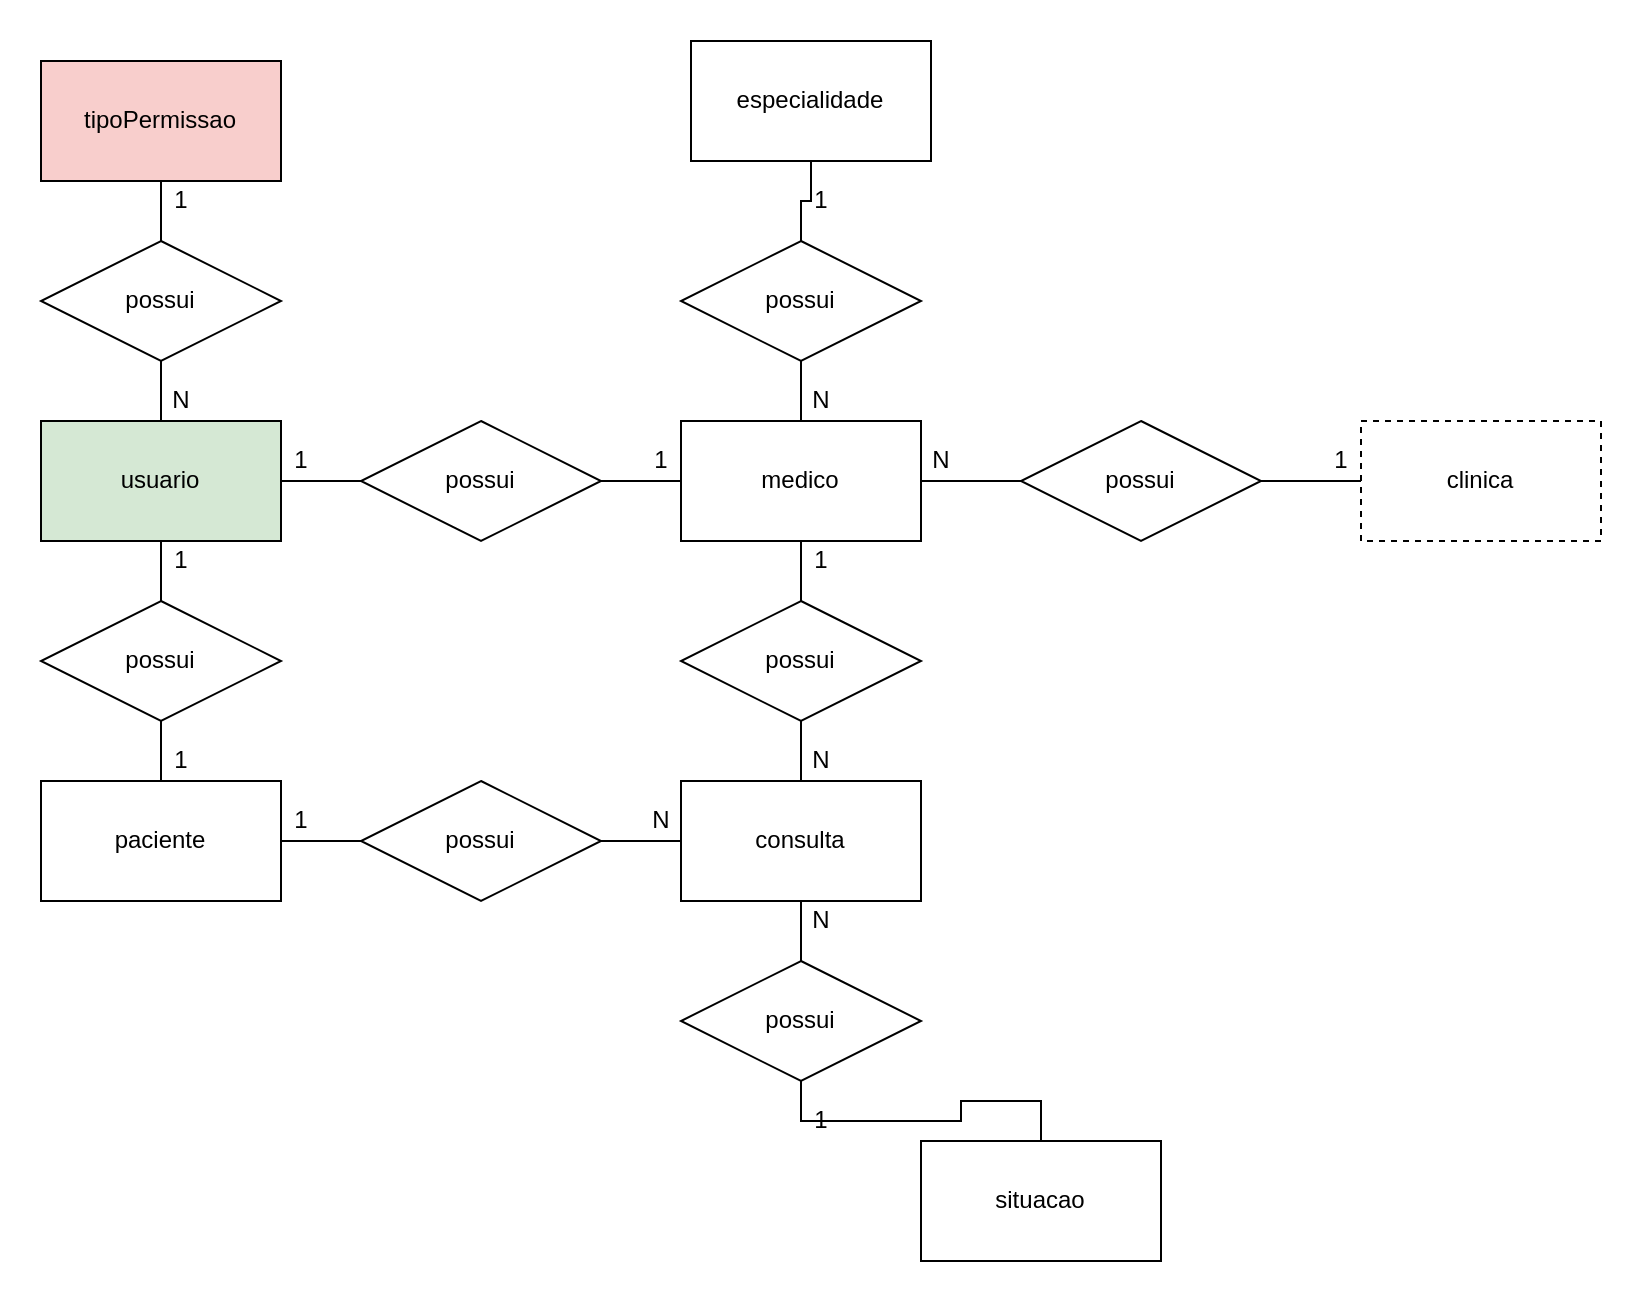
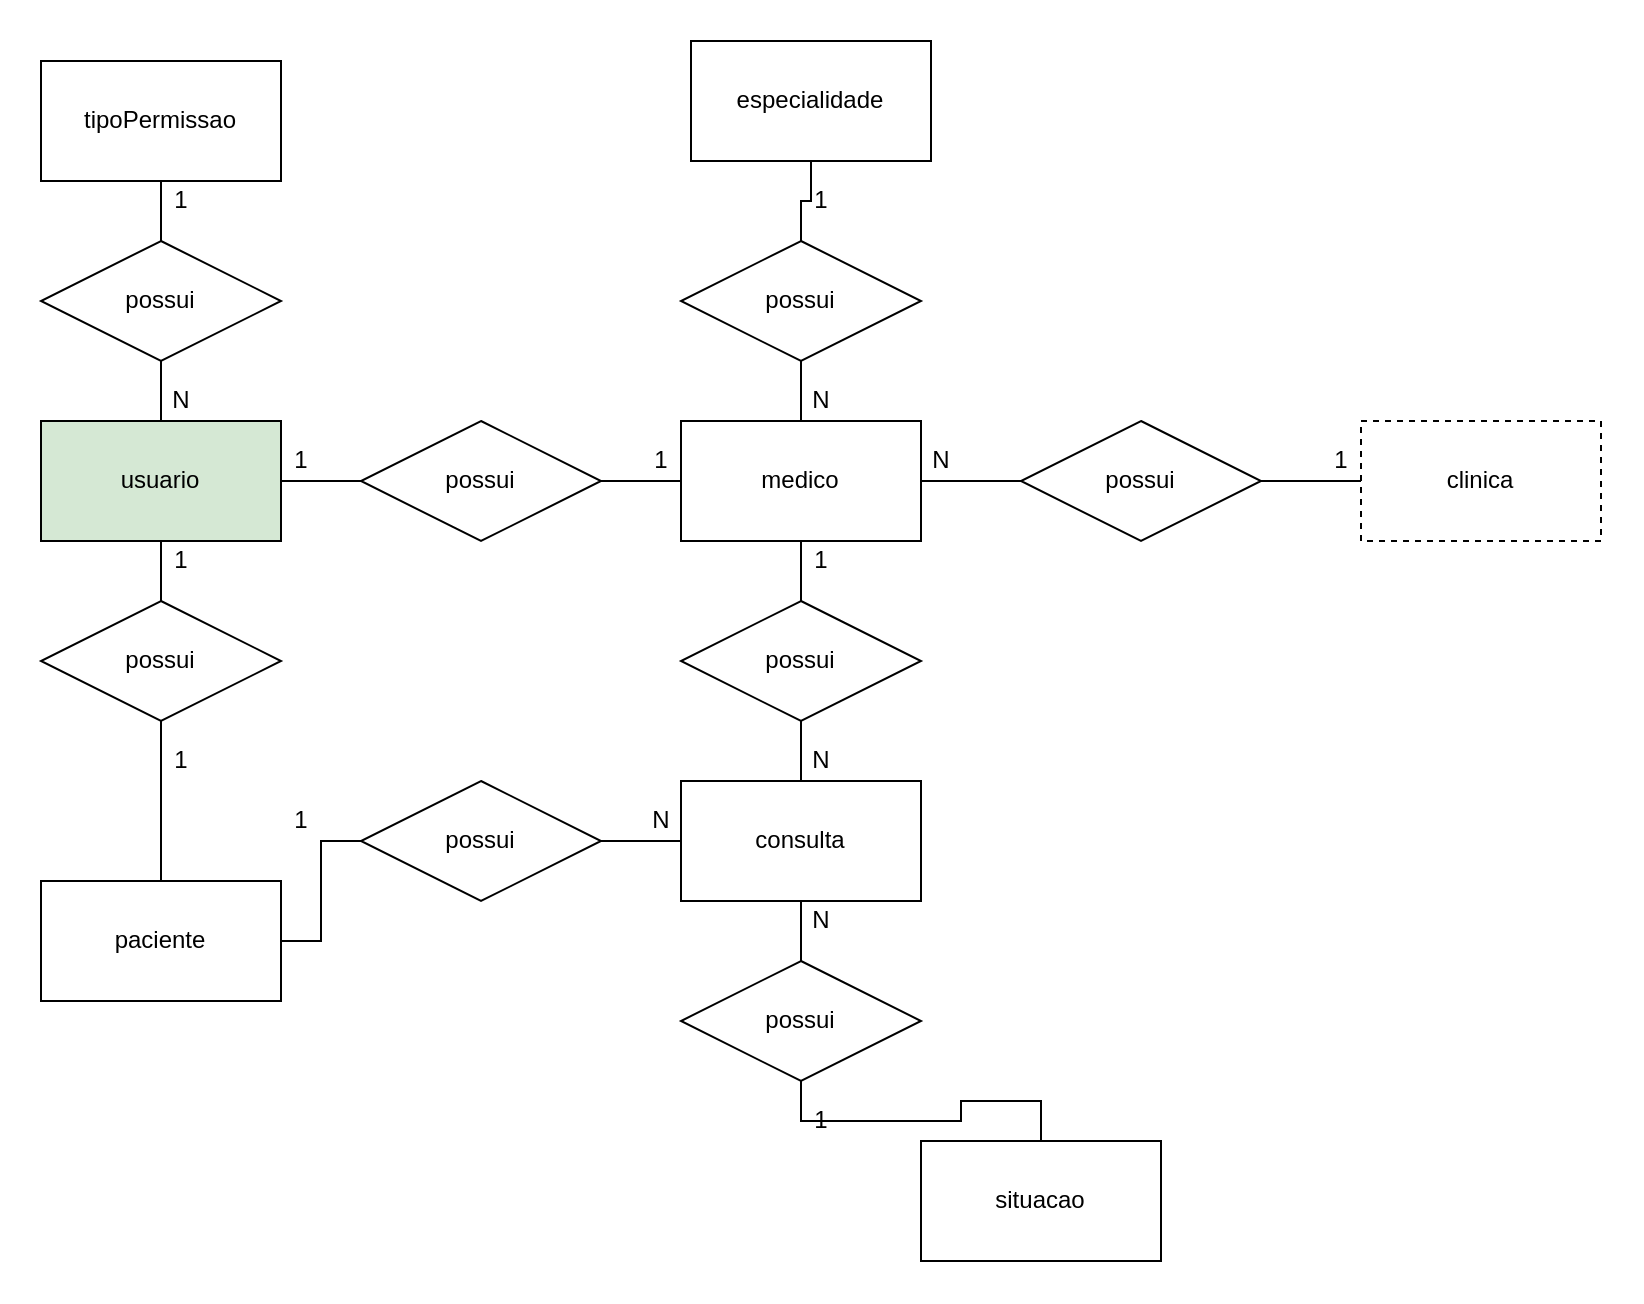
  <mxCell id="0" />
  <mxCell id="1" parent="0" />
  <mxCell id="2" style="edgeStyle=orthogonalEdgeStyle;rounded=0;orthogonalLoop=1;jettySize=auto;html=1;endArrow=none;endFill=0;" parent="1" source="3" target="19" edge="1"><mxGeometry relative="1" as="geometry" /></mxCell>
  <mxCell id="3" value="clinica" style="rounded=0;whiteSpace=wrap;html=1;dashed=1;" parent="1" vertex="1"><mxGeometry x="680" y="210" width="120" height="60" as="geometry" /></mxCell>
- <mxCell id="4" value="tipoPermissao" style="rounded=0;whiteSpace=wrap;html=1;fillColor=#f8cecc;" parent="1" vertex="1"><mxGeometry x="20" y="30" width="120" height="60" as="geometry" /></mxCell>
+ <mxCell id="4" value="tipoPermissao" style="rounded=0;whiteSpace=wrap;html=1;" parent="1" vertex="1"><mxGeometry x="20" y="30" width="120" height="60" as="geometry" /></mxCell>
  <mxCell id="5" value="especialidade" style="rounded=0;whiteSpace=wrap;html=1;" parent="1" vertex="1"><mxGeometry x="345" y="20" width="120" height="60" as="geometry" /></mxCell>
  <mxCell id="6" style="edgeStyle=orthogonalEdgeStyle;rounded=0;orthogonalLoop=1;jettySize=auto;html=1;endArrow=none;endFill=0;" parent="1" source="9" target="25" edge="1"><mxGeometry relative="1" as="geometry" /></mxCell>
  <mxCell id="7" style="edgeStyle=orthogonalEdgeStyle;rounded=0;orthogonalLoop=1;jettySize=auto;html=1;endArrow=none;endFill=0;" parent="1" source="9" target="27" edge="1"><mxGeometry relative="1" as="geometry" /></mxCell>
  <mxCell id="8" style="edgeStyle=orthogonalEdgeStyle;rounded=0;orthogonalLoop=1;jettySize=auto;html=1;endArrow=none;endFill=0;" parent="1" source="9" target="19" edge="1"><mxGeometry relative="1" as="geometry" /></mxCell>
  <mxCell id="9" value="medico" style="rounded=0;whiteSpace=wrap;html=1;" parent="1" vertex="1"><mxGeometry x="340" y="210" width="120" height="60" as="geometry" /></mxCell>
- <mxCell id="10" value="paciente" style="rounded=0;whiteSpace=wrap;html=1;" parent="1" vertex="1"><mxGeometry x="20" y="390" width="120" height="60" as="geometry" /></mxCell>
+ <mxCell id="10" value="paciente" style="rounded=0;whiteSpace=wrap;html=1;" parent="1" vertex="1"><mxGeometry x="20" y="440" width="120" height="60" as="geometry" /></mxCell>
  <mxCell id="11" value="situacao" style="rounded=0;whiteSpace=wrap;html=1;" parent="1" vertex="1"><mxGeometry x="460" y="570" width="120" height="60" as="geometry" /></mxCell>
  <mxCell id="12" style="edgeStyle=orthogonalEdgeStyle;rounded=0;orthogonalLoop=1;jettySize=auto;html=1;endArrow=none;endFill=0;" parent="1" source="14" target="29" edge="1"><mxGeometry relative="1" as="geometry" /></mxCell>
  <mxCell id="13" style="edgeStyle=orthogonalEdgeStyle;rounded=0;orthogonalLoop=1;jettySize=auto;html=1;entryX=1;entryY=0.5;entryDx=0;entryDy=0;endArrow=none;endFill=0;" parent="1" source="14" target="33" edge="1"><mxGeometry relative="1" as="geometry" /></mxCell>
  <mxCell id="14" value="consulta" style="rounded=0;whiteSpace=wrap;html=1;" parent="1" vertex="1"><mxGeometry x="340" y="390" width="120" height="60" as="geometry" /></mxCell>
  <mxCell id="15" style="edgeStyle=orthogonalEdgeStyle;rounded=0;orthogonalLoop=1;jettySize=auto;html=1;endArrow=none;endFill=0;" parent="1" source="18" target="21" edge="1"><mxGeometry relative="1" as="geometry" /></mxCell>
  <mxCell id="16" style="edgeStyle=orthogonalEdgeStyle;rounded=0;orthogonalLoop=1;jettySize=auto;html=1;endArrow=none;endFill=0;" parent="1" source="18" target="23" edge="1"><mxGeometry relative="1" as="geometry" /></mxCell>
  <mxCell id="17" style="edgeStyle=orthogonalEdgeStyle;rounded=0;orthogonalLoop=1;jettySize=auto;html=1;endArrow=none;endFill=0;" parent="1" source="18" target="31" edge="1"><mxGeometry relative="1" as="geometry" /></mxCell>
  <mxCell id="18" value="usuario" style="rounded=0;whiteSpace=wrap;html=1;fillColor=#d5e8d4;" parent="1" vertex="1"><mxGeometry x="20" y="210" width="120" height="60" as="geometry" /></mxCell>
  <mxCell id="19" value="possui" style="shape=rhombus;perimeter=rhombusPerimeter;whiteSpace=wrap;html=1;align=center;" parent="1" vertex="1"><mxGeometry x="510" y="210" width="120" height="60" as="geometry" /></mxCell>
  <mxCell id="20" style="edgeStyle=orthogonalEdgeStyle;rounded=0;orthogonalLoop=1;jettySize=auto;html=1;endArrow=none;endFill=0;" parent="1" source="21" target="4" edge="1"><mxGeometry relative="1" as="geometry" /></mxCell>
  <mxCell id="21" value="possui" style="shape=rhombus;perimeter=rhombusPerimeter;whiteSpace=wrap;html=1;align=center;" parent="1" vertex="1"><mxGeometry x="20" y="120" width="120" height="60" as="geometry" /></mxCell>
  <mxCell id="22" style="edgeStyle=orthogonalEdgeStyle;rounded=0;orthogonalLoop=1;jettySize=auto;html=1;endArrow=none;endFill=0;" parent="1" source="23" target="9" edge="1"><mxGeometry relative="1" as="geometry" /></mxCell>
  <mxCell id="23" value="possui" style="shape=rhombus;perimeter=rhombusPerimeter;whiteSpace=wrap;html=1;align=center;" parent="1" vertex="1"><mxGeometry x="180" y="210" width="120" height="60" as="geometry" /></mxCell>
  <mxCell id="24" style="edgeStyle=orthogonalEdgeStyle;rounded=0;orthogonalLoop=1;jettySize=auto;html=1;endArrow=none;endFill=0;" parent="1" source="25" target="5" edge="1"><mxGeometry relative="1" as="geometry" /></mxCell>
  <mxCell id="25" value="possui" style="shape=rhombus;perimeter=rhombusPerimeter;whiteSpace=wrap;html=1;align=center;" parent="1" vertex="1"><mxGeometry x="340" y="120" width="120" height="60" as="geometry" /></mxCell>
  <mxCell id="26" style="edgeStyle=orthogonalEdgeStyle;rounded=0;orthogonalLoop=1;jettySize=auto;html=1;endArrow=none;endFill=0;" parent="1" source="27" target="14" edge="1"><mxGeometry relative="1" as="geometry" /></mxCell>
  <mxCell id="27" value="possui" style="shape=rhombus;perimeter=rhombusPerimeter;whiteSpace=wrap;html=1;align=center;" parent="1" vertex="1"><mxGeometry x="340" y="300" width="120" height="60" as="geometry" /></mxCell>
  <mxCell id="28" style="edgeStyle=orthogonalEdgeStyle;rounded=0;orthogonalLoop=1;jettySize=auto;html=1;endArrow=none;endFill=0;" parent="1" source="29" target="11" edge="1"><mxGeometry relative="1" as="geometry" /></mxCell>
  <mxCell id="29" value="possui" style="shape=rhombus;perimeter=rhombusPerimeter;whiteSpace=wrap;html=1;align=center;" parent="1" vertex="1"><mxGeometry x="340" y="480" width="120" height="60" as="geometry" /></mxCell>
  <mxCell id="30" style="edgeStyle=orthogonalEdgeStyle;rounded=0;orthogonalLoop=1;jettySize=auto;html=1;endArrow=none;endFill=0;" parent="1" source="31" target="10" edge="1"><mxGeometry relative="1" as="geometry" /></mxCell>
  <mxCell id="31" value="possui" style="shape=rhombus;perimeter=rhombusPerimeter;whiteSpace=wrap;html=1;align=center;" parent="1" vertex="1"><mxGeometry x="20" y="300" width="120" height="60" as="geometry" /></mxCell>
  <mxCell id="32" style="edgeStyle=orthogonalEdgeStyle;rounded=0;orthogonalLoop=1;jettySize=auto;html=1;endArrow=none;endFill=0;" parent="1" source="33" target="10" edge="1"><mxGeometry relative="1" as="geometry" /></mxCell>
  <mxCell id="33" value="possui" style="shape=rhombus;perimeter=rhombusPerimeter;whiteSpace=wrap;html=1;align=center;" parent="1" vertex="1"><mxGeometry x="180" y="390" width="120" height="60" as="geometry" /></mxCell>
  <mxCell id="34" value="1" style="text;html=1;align=center;verticalAlign=middle;resizable=0;points=[];autosize=1;strokeColor=none;" parent="1" vertex="1"><mxGeometry x="660" y="220" width="20" height="20" as="geometry" /></mxCell>
  <mxCell id="35" value="N" style="text;html=1;align=center;verticalAlign=middle;resizable=0;points=[];autosize=1;strokeColor=none;" parent="1" vertex="1"><mxGeometry x="460" y="220" width="20" height="20" as="geometry" /></mxCell>
  <mxCell id="36" value="N" style="text;html=1;align=center;verticalAlign=middle;resizable=0;points=[];autosize=1;strokeColor=none;" parent="1" vertex="1"><mxGeometry x="400" y="190" width="20" height="20" as="geometry" /></mxCell>
  <mxCell id="37" value="1" style="text;html=1;align=center;verticalAlign=middle;resizable=0;points=[];autosize=1;strokeColor=none;" parent="1" vertex="1"><mxGeometry x="400" y="90" width="20" height="20" as="geometry" /></mxCell>
  <mxCell id="38" value="1" style="text;html=1;align=center;verticalAlign=middle;resizable=0;points=[];autosize=1;strokeColor=none;" parent="1" vertex="1"><mxGeometry x="400" y="270" width="20" height="20" as="geometry" /></mxCell>
  <mxCell id="39" value="N" style="text;html=1;align=center;verticalAlign=middle;resizable=0;points=[];autosize=1;strokeColor=none;" parent="1" vertex="1"><mxGeometry x="400" y="370" width="20" height="20" as="geometry" /></mxCell>
  <mxCell id="40" value="1" style="text;html=1;align=center;verticalAlign=middle;resizable=0;points=[];autosize=1;strokeColor=none;" parent="1" vertex="1"><mxGeometry x="400" y="550" width="20" height="20" as="geometry" /></mxCell>
  <mxCell id="41" value="N" style="text;html=1;align=center;verticalAlign=middle;resizable=0;points=[];autosize=1;strokeColor=none;" parent="1" vertex="1"><mxGeometry x="400" y="450" width="20" height="20" as="geometry" /></mxCell>
  <mxCell id="42" value="N" style="text;html=1;align=center;verticalAlign=middle;resizable=0;points=[];autosize=1;strokeColor=none;" parent="1" vertex="1"><mxGeometry x="320" y="400" width="20" height="20" as="geometry" /></mxCell>
  <mxCell id="43" value="1" style="text;html=1;align=center;verticalAlign=middle;resizable=0;points=[];autosize=1;strokeColor=none;" parent="1" vertex="1"><mxGeometry x="140" y="400" width="20" height="20" as="geometry" /></mxCell>
  <mxCell id="44" value="1" style="text;html=1;align=center;verticalAlign=middle;resizable=0;points=[];autosize=1;strokeColor=none;" parent="1" vertex="1"><mxGeometry x="80" y="90" width="20" height="20" as="geometry" /></mxCell>
  <mxCell id="45" value="N" style="text;html=1;align=center;verticalAlign=middle;resizable=0;points=[];autosize=1;strokeColor=none;" parent="1" vertex="1"><mxGeometry x="80" y="190" width="20" height="20" as="geometry" /></mxCell>
  <mxCell id="46" value="1" style="text;html=1;align=center;verticalAlign=middle;resizable=0;points=[];autosize=1;strokeColor=none;" parent="1" vertex="1"><mxGeometry x="320" y="220" width="20" height="20" as="geometry" /></mxCell>
  <mxCell id="47" value="1" style="text;html=1;align=center;verticalAlign=middle;resizable=0;points=[];autosize=1;strokeColor=none;" parent="1" vertex="1"><mxGeometry x="140" y="220" width="20" height="20" as="geometry" /></mxCell>
  <mxCell id="48" value="1" style="text;html=1;align=center;verticalAlign=middle;resizable=0;points=[];autosize=1;strokeColor=none;" parent="1" vertex="1"><mxGeometry x="80" y="270" width="20" height="20" as="geometry" /></mxCell>
  <mxCell id="49" value="1" style="text;html=1;align=center;verticalAlign=middle;resizable=0;points=[];autosize=1;strokeColor=none;" parent="1" vertex="1"><mxGeometry x="80" y="370" width="20" height="20" as="geometry" /></mxCell>
